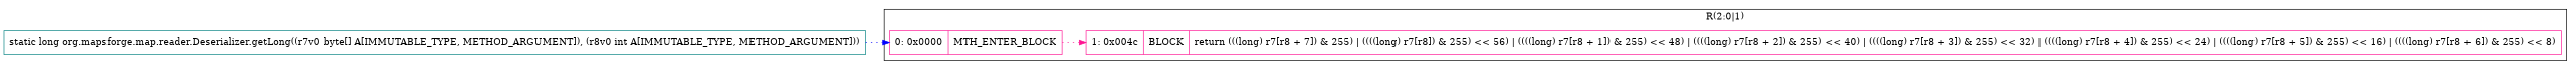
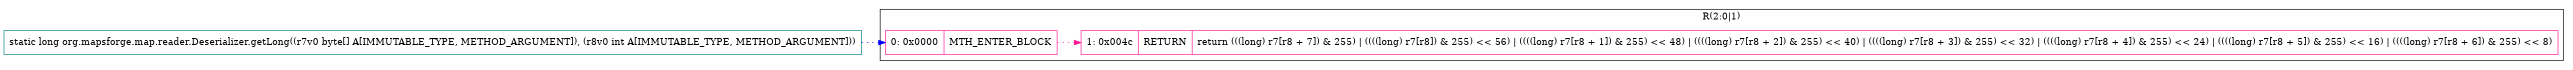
  digraph {
    rankdir=LR
    node [color=deeppink shape=record]
    edge [style=dotted]
    n1 [label="{0\:\ 0x0000|MTH_ENTER_BLOCK\l}"]
-   n2 [label="{1\:\ 0x004c|BLOCK\l|return (((long) r7[r8 + 7]) & 255) \| ((((long) r7[r8]) & 255) \<\< 56) \| ((((long) r7[r8 + 1]) & 255) \<\< 48) \| ((((long) r7[r8 + 2]) & 255) \<\< 40) \| ((((long) r7[r8 + 3]) & 255) \<\< 32) \| ((((long) r7[r8 + 4]) & 255) \<\< 24) \| ((((long) r7[r8 + 5]) & 255) \<\< 16) \| ((((long) r7[r8 + 6]) & 255) \<\< 8)\l}"]
+   n2 [label="{1\:\ 0x004c|RETURN\l|return (((long) r7[r8 + 7]) & 255) \| ((((long) r7[r8]) & 255) \<\< 56) \| ((((long) r7[r8 + 1]) & 255) \<\< 48) \| ((((long) r7[r8 + 2]) & 255) \<\< 40) \| ((((long) r7[r8 + 3]) & 255) \<\< 32) \| ((((long) r7[r8 + 4]) & 255) \<\< 24) \| ((((long) r7[r8 + 5]) & 255) \<\< 16) \| ((((long) r7[r8 + 6]) & 255) \<\< 8)\l}"]
    n3 [label="{static long org.mapsforge.map.reader.Deserializer.getLong((r7v0 byte[] A[IMMUTABLE_TYPE, METHOD_ARGUMENT]), (r8v0 int A[IMMUTABLE_TYPE, METHOD_ARGUMENT])) }" color=teal]
    subgraph cluster_1 {
      label="R(2:0|1)"
      n1
      n2
    }
    n1 -> n2 [color=deeppink]
    n3 -> n1 [color=blue]
  }
